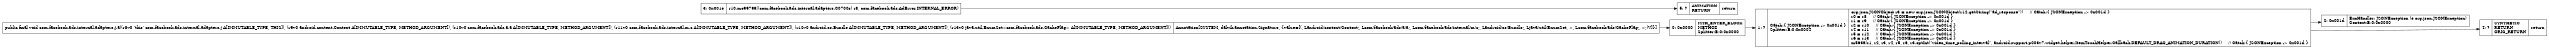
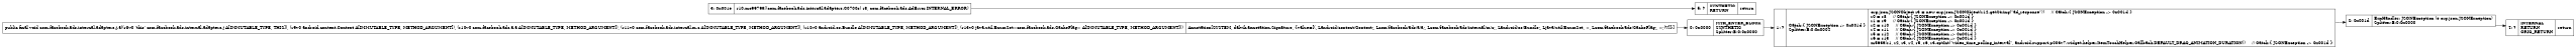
  digraph {
    rankdir=LR
    node [shape=record]
-   n1 [label="{0\:\ 0x0000|MTH_ENTER_BLOCK\lMETHOD\lSplitter:B:0:0x0000\l}"]
+   n1 [label="{0\:\ 0x0000|MTH_ENTER_BLOCK\lSYNTHETIC\lSplitter:B:0:0x0000\l}"]
    n2 [label="{1\:\ ?|Catch:\{ JSONException \-\> 0x001d \}\lSplitter:B:0:0x0004\l|org.json.JSONObject r3 = new org.json.JSONObject(r12.getString(\"ad_response\"))     \/\/ Catch:\{ JSONException \-\> 0x001d \}\lr0 = r8     \/\/ Catch:\{ JSONException \-\> 0x001d \}\lr1 = r9     \/\/ Catch:\{ JSONException \-\> 0x001d \}\lr2 = r10     \/\/ Catch:\{ JSONException \-\> 0x001d \}\lr4 = r11     \/\/ Catch:\{ JSONException \-\> 0x001d \}\lr5 = r12     \/\/ Catch:\{ JSONException \-\> 0x001d \}\lr6 = r13     \/\/ Catch:\{ JSONException \-\> 0x001d \}\lm563a(r1, r2, r3, r4, r5, r6, r3.optInt(\"video_time_polling_interval\", android.support.p003v7.widget.helper.ItemTouchHelper.Callback.DEFAULT_DRAG_ANIMATION_DURATION))     \/\/ Catch:\{ JSONException \-\> 0x001d \}\l}"]
-   n3 [label="{2\:\ 0x001d|ExcHandler: JSONException (e org.json.JSONException)\lContext:B:0:0x0000\l}"]
-   n4 [label="{4\:\ ?|SYNTHETIC\lRETURN\lORIG_RETURN\l|return\l}"]
+   n3 [label="{2\:\ 0x001d|ExcHandler: JSONException (e org.json.JSONException)\lSplitter:B:0:0x0000\l}"]
+   n4 [label="{4\:\ ?|INTERNAL\lRETURN\lORIG_RETURN\l|return\l}"]
    n5 [label="{3\:\ 0x001e|r10.mo9979a((com.facebook.ads.internal.adapters.C0700s) r8, com.facebook.ads.AdError.INTERNAL_ERROR)\l}"]
-   n6 [label="{5\:\ ?|ANIMATION\lRETURN\l|return\l}"]
+   n6 [label="{5\:\ ?|SYNTHETIC\lRETURN\l|return\l}"]
    n7 [label="{public final void com.facebook.ads.internal.adapters.j.a((r8v0 'this' com.facebook.ads.internal.adapters.j A[IMMUTABLE_TYPE, THIS]), (r9v0 android.content.Context A[IMMUTABLE_TYPE, METHOD_ARGUMENT]), (r10v0 com.facebook.ads.a.a A[IMMUTABLE_TYPE, METHOD_ARGUMENT]), (r11v0 com.facebook.ads.internal.m.c A[IMMUTABLE_TYPE, METHOD_ARGUMENT]), (r12v0 android.os.Bundle A[IMMUTABLE_TYPE, METHOD_ARGUMENT]), (r13v0 java.util.EnumSet\<com.facebook.ads.CacheFlag\> A[IMMUTABLE_TYPE, METHOD_ARGUMENT]))  | Annotation[SYSTEM, dalvik.annotation.Signature, \{value=[(, Landroid\/content\/Context;, Lcom\/facebook\/ads\/a\/a;, Lcom\/facebook\/ads\/internal\/m\/c;, Landroid\/os\/Bundle;, Ljava\/util\/EnumSet, \<, Lcom\/facebook\/ads\/CacheFlag;, \>;)V]\}]\l}"]
    n1 -> n2
    n2 -> n3
-   n2 -> n4
+   n3 -> n4
    n5 -> n6
    n7 -> n1
  }
